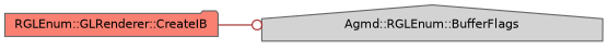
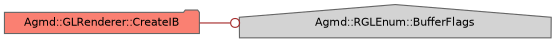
  digraph {
    rankdir=LR
    node [color=gray40 fontname=Helvetica fontsize=10 style=filled]
-   n1 [fillcolor=salmon fontcolor=black height=0.2 label="RGLEnum::GLRenderer::CreateIB" shape=folder width=0.4]
+   n1 [fillcolor=salmon fontcolor=black height=0.2 label="Agmd::GLRenderer::CreateIB" shape=folder width=0.4]
    n2 [fillcolor=lightgrey height=0.2 label="Agmd::RGLEnum::BufferFlags" shape=house width=0.4]
    n1 -> n2 [color=brown fontname=Helvetica fontsize=10 labelfontname=Helvetica labelfontsize=10 style=solid arrowhead=odot]
  }
